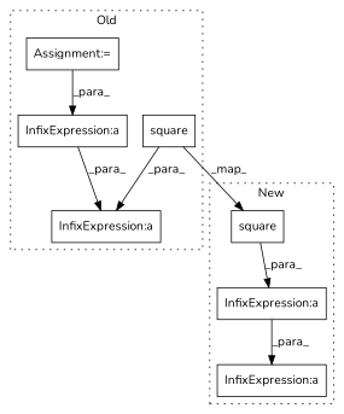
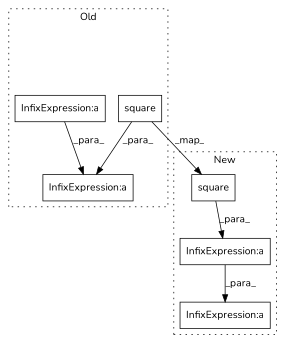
  digraph {
    fontname=Nunito
    node [a=27 l=3 shape=box fontname=Nunito]
    edge [fontname=Nunito]
    n1 [a=32 l="7,1" label=square s="22348,22365"]
    n2 [label="InfixExpression:a" s=22688]
-   n3 [a=7 l=4 label="Assignment:=" s=22194]
    n4 [label="InfixExpression:a" s=22389]
    n5 [a=32 l="7,1" label=square s="22248,22265"]
    n6 [label="InfixExpression:a" s=22366]
    n7 [label="InfixExpression:a" s=22338]
    subgraph cluster_1 {
      label=Old
      style=dotted
      n1
      n2
-     n3
      n4
    }
    subgraph cluster_2 {
      label=New
      style=dotted
      n5
      n6
      n7
    }
    n1 -> n2 [label=_para_]
    n1 -> n5 [label=_map_]
-   n3 -> n4 [label=_para_]
    n4 -> n2 [label=_para_]
    n5 -> n7 [label=_para_]
    n7 -> n6 [label=_para_]
  }
